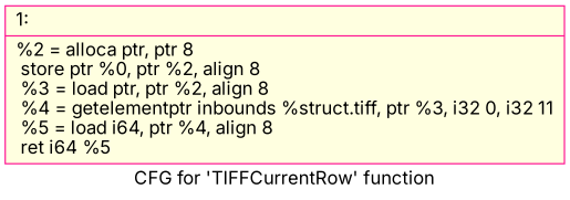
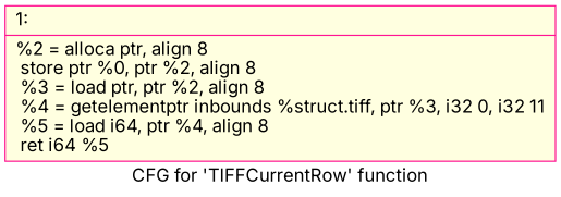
  digraph {
    label="CFG for 'TIFFCurrentRow' function"
    fontname=Inter
-   n1 [color=deeppink fillcolor=lightyellow fontname=Inter label="{1:\l|  %2 = alloca ptr, ptr 8\l  store ptr %0, ptr %2, align 8\l  %3 = load ptr, ptr %2, align 8\l  %4 = getelementptr inbounds %struct.tiff, ptr %3, i32 0, i32 11\l  %5 = load i64, ptr %4, align 8\l  ret i64 %5\l}" shape=record style=filled]
+   n1 [color=deeppink fillcolor=lightyellow fontname=Inter label="{1:\l|  %2 = alloca ptr, align 8\l  store ptr %0, ptr %2, align 8\l  %3 = load ptr, ptr %2, align 8\l  %4 = getelementptr inbounds %struct.tiff, ptr %3, i32 0, i32 11\l  %5 = load i64, ptr %4, align 8\l  ret i64 %5\l}" shape=record style=filled]
  }
